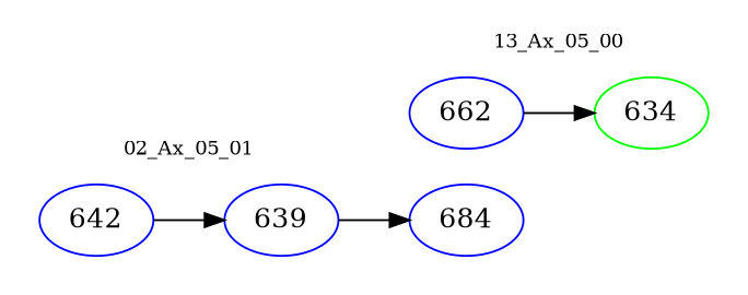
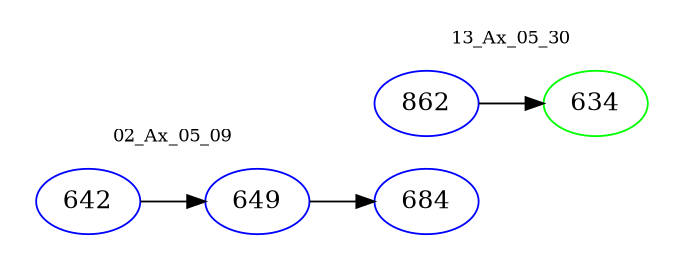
  digraph {
    rankdir=LR
    node [color=blue]
    edge [color=black]
-   n1 [label=662]
+   n1 [label=862]
    n2 [color=green label=634]
    n3 [label=684]
    n4 [label=642]
-   n5 [label=639]
+   n5 [label=649]
    subgraph cluster_1 {
      color=white
      fontsize=10
-     label="13_Ax_05_00"
+     label="13_Ax_05_30"
      n1
      n2
      n3
    }
    subgraph cluster_2 {
      color=white
      fontsize=10
-     label="02_Ax_05_01"
+     label="02_Ax_05_09"
      n4
      n5
    }
    n1 -> n2
    n4 -> n5
    n5 -> n3
  }
